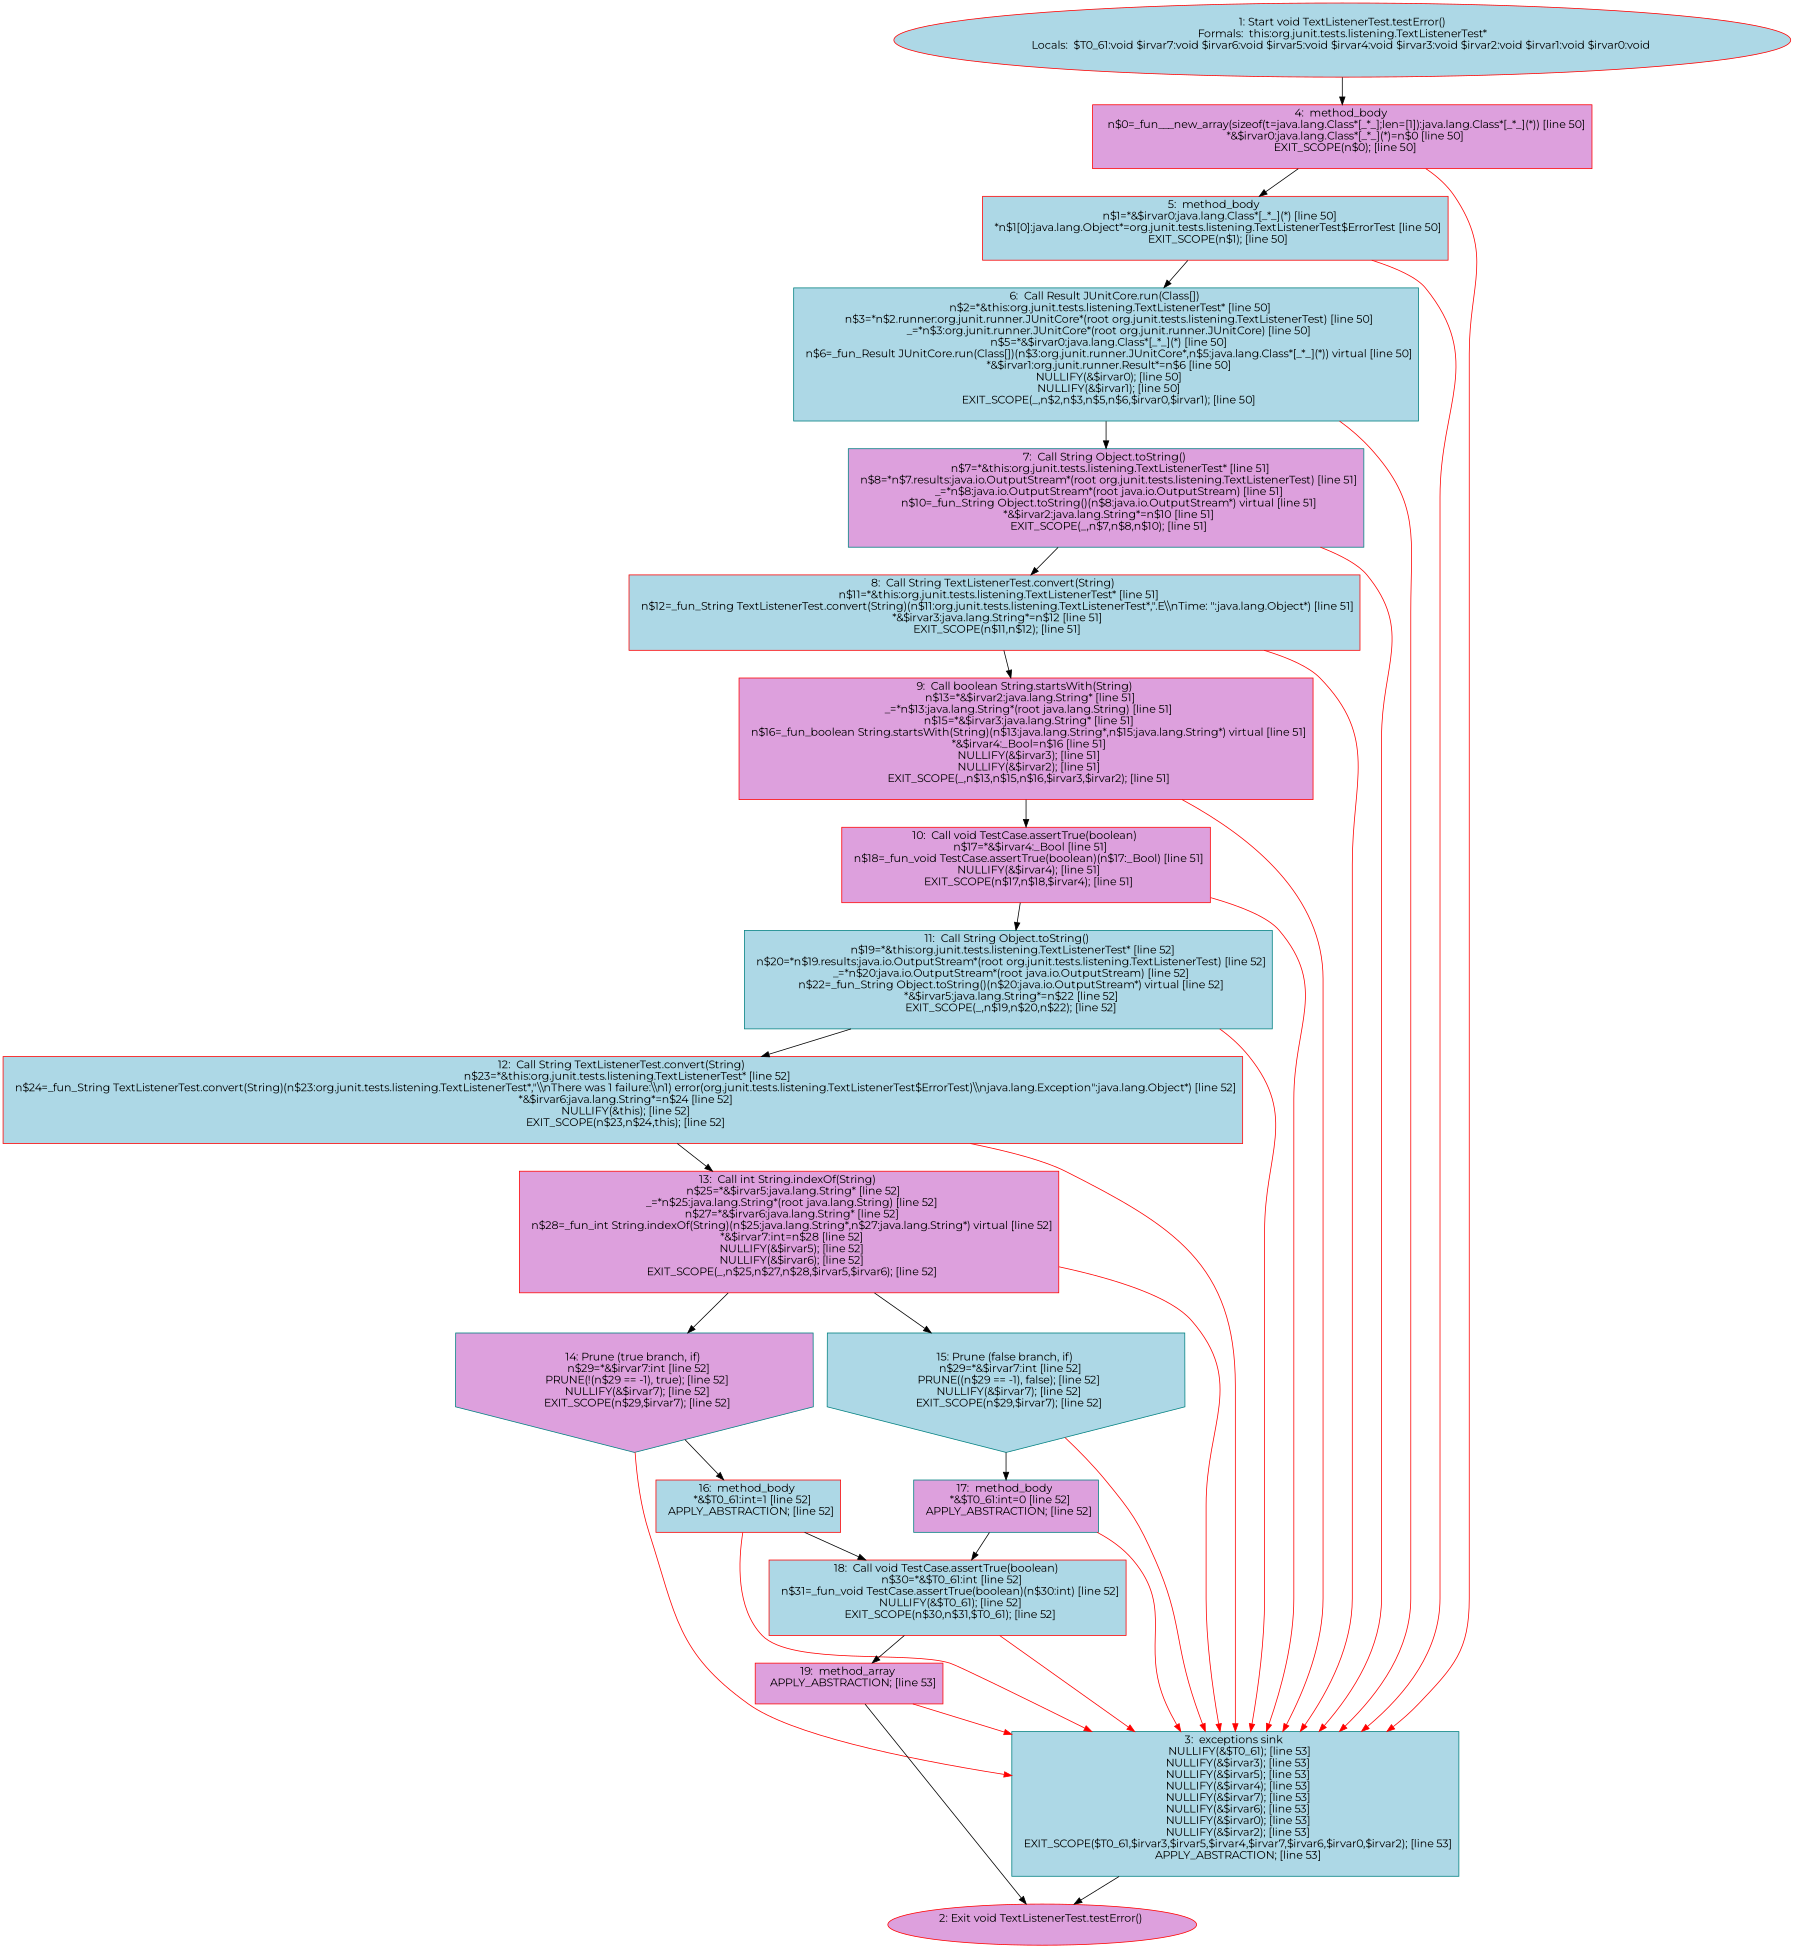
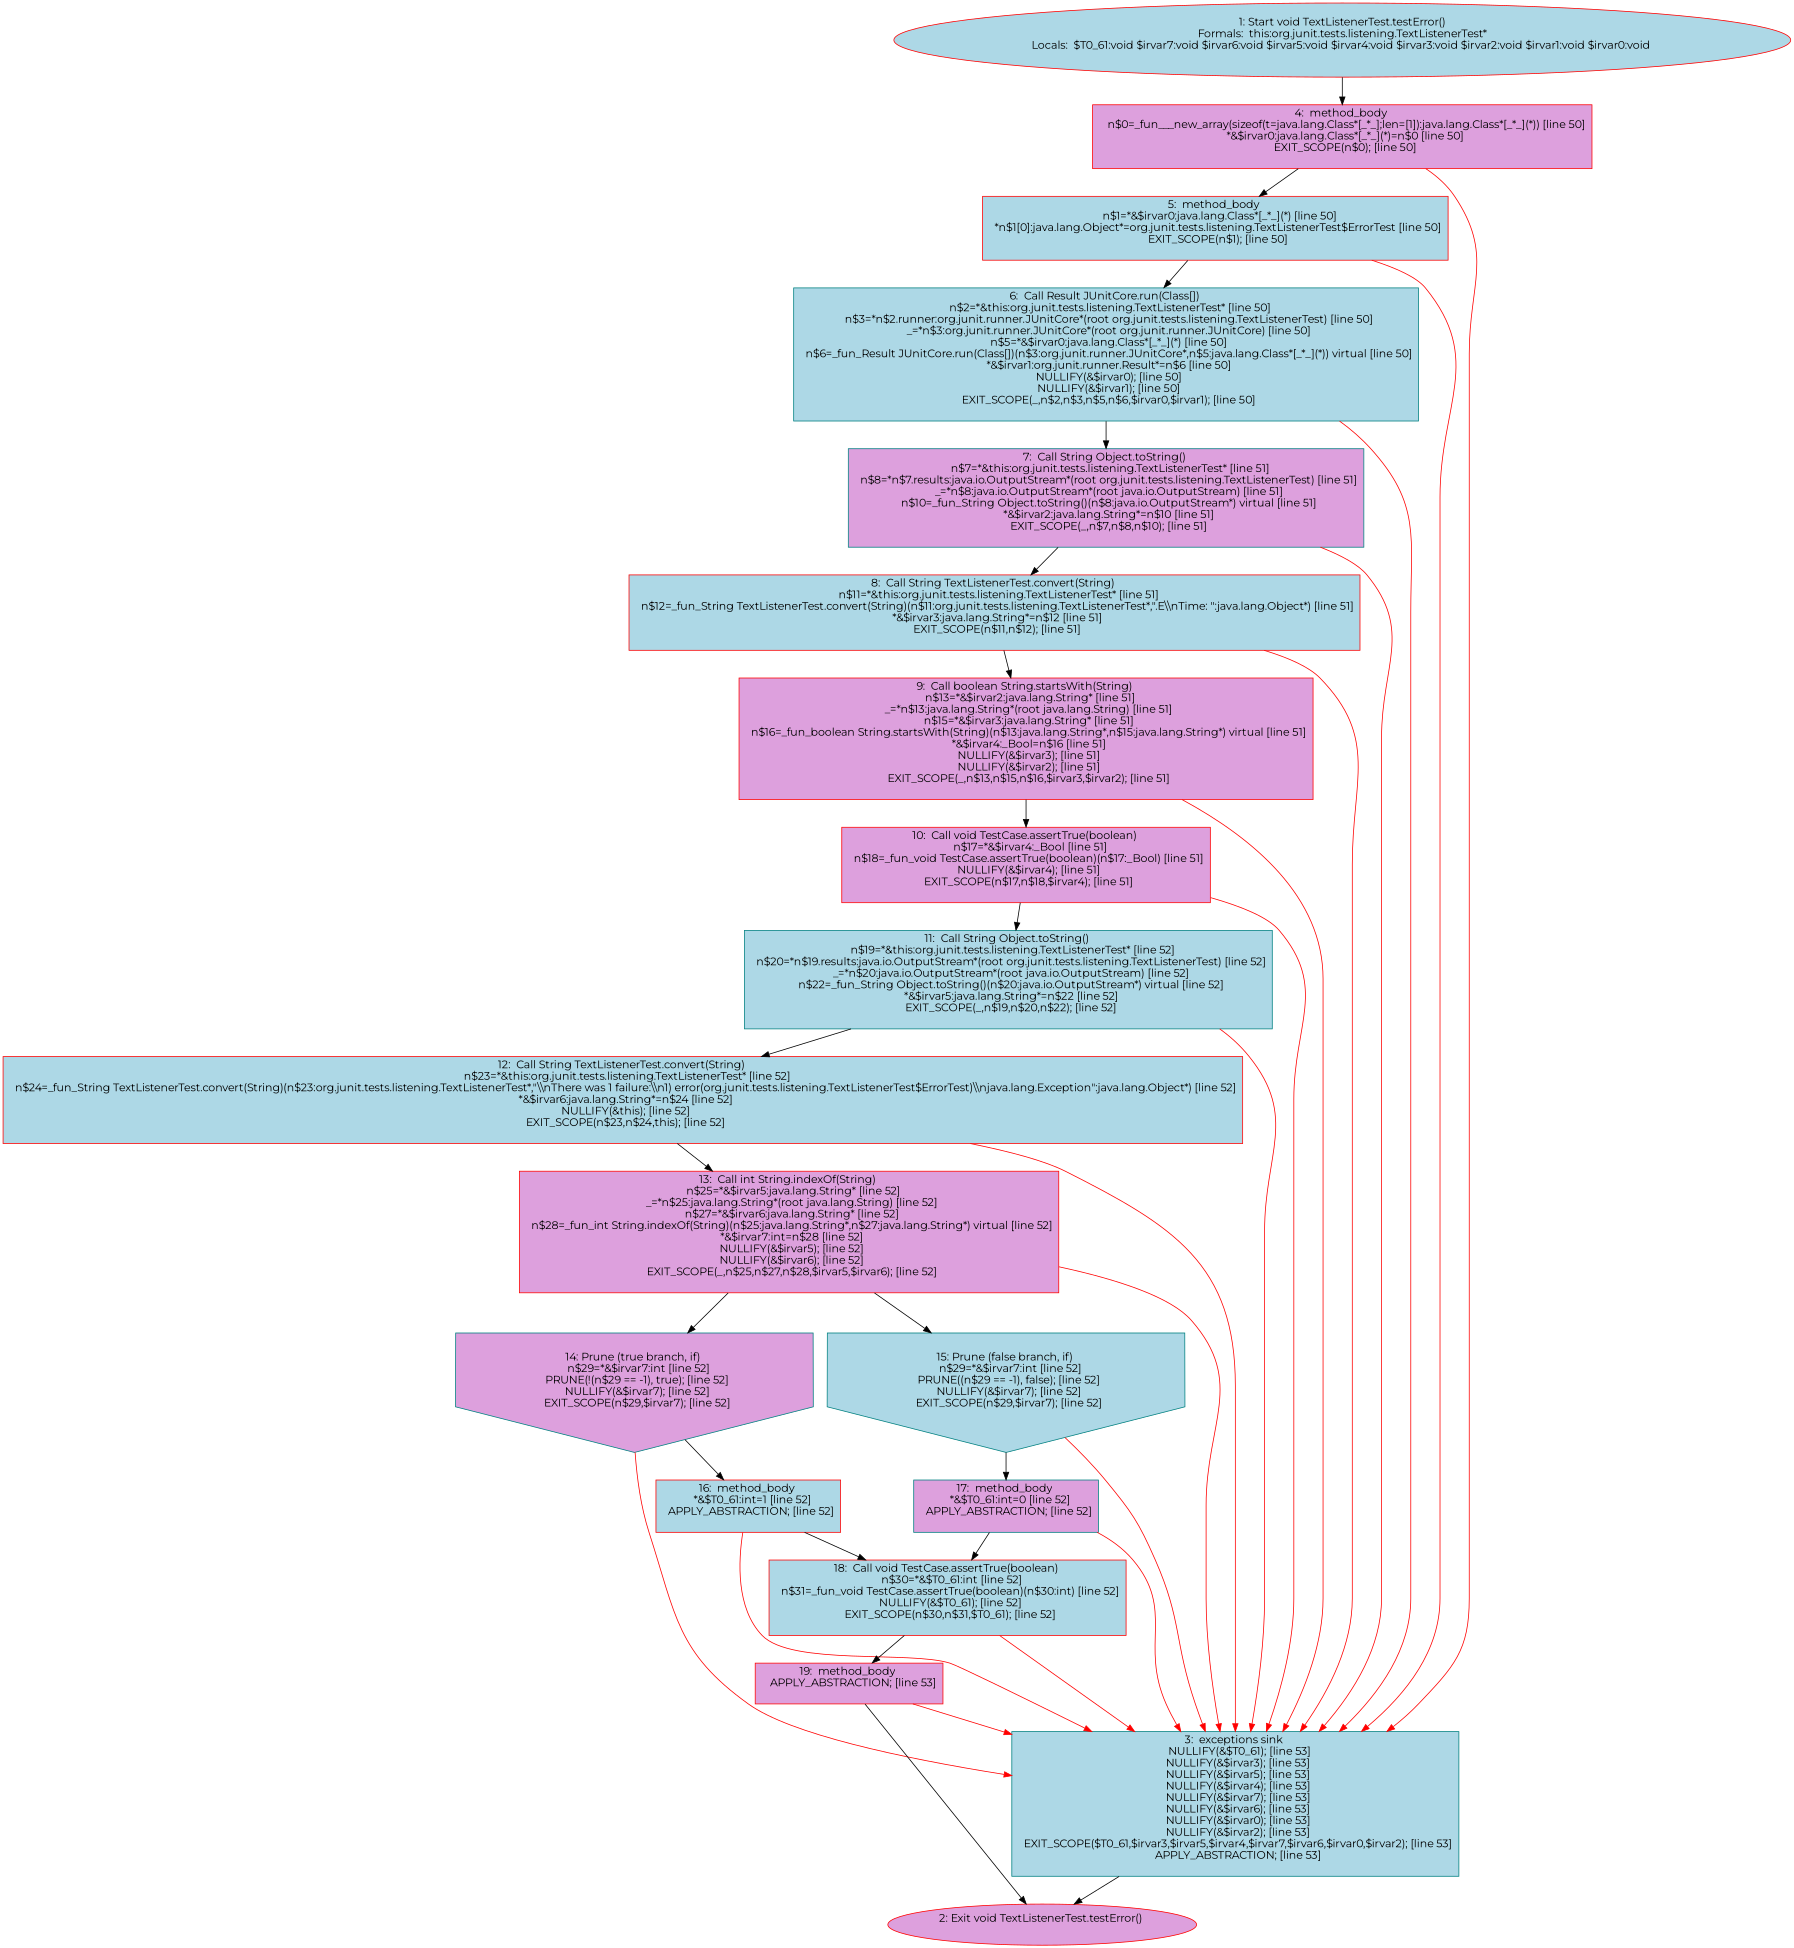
  digraph {
    fontname=Montserrat
    node [color=red style=filled fillcolor=lightblue fontname=Montserrat shape=box]
    edge [fontname=Montserrat]
    n1 [label="1: Start void TextListenerTest.testError()\nFormals:  this:org.junit.tests.listening.TextListenerTest*\nLocals:  $T0_61:void $irvar7:void $irvar6:void $irvar5:void $irvar4:void $irvar3:void $irvar2:void $irvar1:void $irvar0:void \n  " shape=""]
    n2 [label="4:  method_body \n   n$0=_fun___new_array(sizeof(t=java.lang.Class*[_*_];len=[1]):java.lang.Class*[_*_](*)) [line 50]\n  *&$irvar0:java.lang.Class*[_*_](*)=n$0 [line 50]\n  EXIT_SCOPE(n$0); [line 50]\n " fillcolor=plum]
    n3 [label="3:  exceptions sink \n   NULLIFY(&$T0_61); [line 53]\n  NULLIFY(&$irvar3); [line 53]\n  NULLIFY(&$irvar5); [line 53]\n  NULLIFY(&$irvar4); [line 53]\n  NULLIFY(&$irvar7); [line 53]\n  NULLIFY(&$irvar6); [line 53]\n  NULLIFY(&$irvar0); [line 53]\n  NULLIFY(&$irvar2); [line 53]\n  EXIT_SCOPE($T0_61,$irvar3,$irvar5,$irvar4,$irvar7,$irvar6,$irvar0,$irvar2); [line 53]\n  APPLY_ABSTRACTION; [line 53]\n " color=teal]
    n4 [label="5:  method_body \n   n$1=*&$irvar0:java.lang.Class*[_*_](*) [line 50]\n  *n$1[0]:java.lang.Object*=org.junit.tests.listening.TextListenerTest$ErrorTest [line 50]\n  EXIT_SCOPE(n$1); [line 50]\n "]
    n5 [label="2: Exit void TextListenerTest.testError() \n  " fillcolor=plum shape=""]
    n6 [label="6:  Call Result JUnitCore.run(Class[]) \n   n$2=*&this:org.junit.tests.listening.TextListenerTest* [line 50]\n  n$3=*n$2.runner:org.junit.runner.JUnitCore*(root org.junit.tests.listening.TextListenerTest) [line 50]\n  _=*n$3:org.junit.runner.JUnitCore*(root org.junit.runner.JUnitCore) [line 50]\n  n$5=*&$irvar0:java.lang.Class*[_*_](*) [line 50]\n  n$6=_fun_Result JUnitCore.run(Class[])(n$3:org.junit.runner.JUnitCore*,n$5:java.lang.Class*[_*_](*)) virtual [line 50]\n  *&$irvar1:org.junit.runner.Result*=n$6 [line 50]\n  NULLIFY(&$irvar0); [line 50]\n  NULLIFY(&$irvar1); [line 50]\n  EXIT_SCOPE(_,n$2,n$3,n$5,n$6,$irvar0,$irvar1); [line 50]\n " color=teal]
    n7 [label="7:  Call String Object.toString() \n   n$7=*&this:org.junit.tests.listening.TextListenerTest* [line 51]\n  n$8=*n$7.results:java.io.OutputStream*(root org.junit.tests.listening.TextListenerTest) [line 51]\n  _=*n$8:java.io.OutputStream*(root java.io.OutputStream) [line 51]\n  n$10=_fun_String Object.toString()(n$8:java.io.OutputStream*) virtual [line 51]\n  *&$irvar2:java.lang.String*=n$10 [line 51]\n  EXIT_SCOPE(_,n$7,n$8,n$10); [line 51]\n " fillcolor=plum color=teal]
    n8 [label="8:  Call String TextListenerTest.convert(String) \n   n$11=*&this:org.junit.tests.listening.TextListenerTest* [line 51]\n  n$12=_fun_String TextListenerTest.convert(String)(n$11:org.junit.tests.listening.TextListenerTest*,\".E\\\\nTime: \":java.lang.Object*) [line 51]\n  *&$irvar3:java.lang.String*=n$12 [line 51]\n  EXIT_SCOPE(n$11,n$12); [line 51]\n "]
    n9 [label="9:  Call boolean String.startsWith(String) \n   n$13=*&$irvar2:java.lang.String* [line 51]\n  _=*n$13:java.lang.String*(root java.lang.String) [line 51]\n  n$15=*&$irvar3:java.lang.String* [line 51]\n  n$16=_fun_boolean String.startsWith(String)(n$13:java.lang.String*,n$15:java.lang.String*) virtual [line 51]\n  *&$irvar4:_Bool=n$16 [line 51]\n  NULLIFY(&$irvar3); [line 51]\n  NULLIFY(&$irvar2); [line 51]\n  EXIT_SCOPE(_,n$13,n$15,n$16,$irvar3,$irvar2); [line 51]\n " fillcolor=plum]
    n10 [label="10:  Call void TestCase.assertTrue(boolean) \n   n$17=*&$irvar4:_Bool [line 51]\n  n$18=_fun_void TestCase.assertTrue(boolean)(n$17:_Bool) [line 51]\n  NULLIFY(&$irvar4); [line 51]\n  EXIT_SCOPE(n$17,n$18,$irvar4); [line 51]\n " fillcolor=plum]
    n11 [label="11:  Call String Object.toString() \n   n$19=*&this:org.junit.tests.listening.TextListenerTest* [line 52]\n  n$20=*n$19.results:java.io.OutputStream*(root org.junit.tests.listening.TextListenerTest) [line 52]\n  _=*n$20:java.io.OutputStream*(root java.io.OutputStream) [line 52]\n  n$22=_fun_String Object.toString()(n$20:java.io.OutputStream*) virtual [line 52]\n  *&$irvar5:java.lang.String*=n$22 [line 52]\n  EXIT_SCOPE(_,n$19,n$20,n$22); [line 52]\n " color=teal]
    n12 [label="12:  Call String TextListenerTest.convert(String) \n   n$23=*&this:org.junit.tests.listening.TextListenerTest* [line 52]\n  n$24=_fun_String TextListenerTest.convert(String)(n$23:org.junit.tests.listening.TextListenerTest*,\"\\\\nThere was 1 failure:\\\\n1) error(org.junit.tests.listening.TextListenerTest$ErrorTest)\\\\njava.lang.Exception\":java.lang.Object*) [line 52]\n  *&$irvar6:java.lang.String*=n$24 [line 52]\n  NULLIFY(&this); [line 52]\n  EXIT_SCOPE(n$23,n$24,this); [line 52]\n "]
    n13 [label="13:  Call int String.indexOf(String) \n   n$25=*&$irvar5:java.lang.String* [line 52]\n  _=*n$25:java.lang.String*(root java.lang.String) [line 52]\n  n$27=*&$irvar6:java.lang.String* [line 52]\n  n$28=_fun_int String.indexOf(String)(n$25:java.lang.String*,n$27:java.lang.String*) virtual [line 52]\n  *&$irvar7:int=n$28 [line 52]\n  NULLIFY(&$irvar5); [line 52]\n  NULLIFY(&$irvar6); [line 52]\n  EXIT_SCOPE(_,n$25,n$27,n$28,$irvar5,$irvar6); [line 52]\n " fillcolor=plum]
    n14 [label="14: Prune (true branch, if) \n   n$29=*&$irvar7:int [line 52]\n  PRUNE(!(n$29 == -1), true); [line 52]\n  NULLIFY(&$irvar7); [line 52]\n  EXIT_SCOPE(n$29,$irvar7); [line 52]\n " shape=invhouse fillcolor=plum color=teal]
    n15 [label="15: Prune (false branch, if) \n   n$29=*&$irvar7:int [line 52]\n  PRUNE((n$29 == -1), false); [line 52]\n  NULLIFY(&$irvar7); [line 52]\n  EXIT_SCOPE(n$29,$irvar7); [line 52]\n " shape=invhouse color=teal]
    n16 [label="16:  method_body \n   *&$T0_61:int=1 [line 52]\n  APPLY_ABSTRACTION; [line 52]\n "]
    n17 [label="17:  method_body \n   *&$T0_61:int=0 [line 52]\n  APPLY_ABSTRACTION; [line 52]\n " fillcolor=plum color=teal]
    n18 [label="18:  Call void TestCase.assertTrue(boolean) \n   n$30=*&$T0_61:int [line 52]\n  n$31=_fun_void TestCase.assertTrue(boolean)(n$30:int) [line 52]\n  NULLIFY(&$T0_61); [line 52]\n  EXIT_SCOPE(n$30,n$31,$T0_61); [line 52]\n "]
-   n19 [label="19:  method_array \n   APPLY_ABSTRACTION; [line 53]\n " fillcolor=plum]
+   n19 [label="19:  method_body \n   APPLY_ABSTRACTION; [line 53]\n " fillcolor=plum]
    n1 -> n2
    n2 -> n3 [color=red]
    n2 -> n4
    n3 -> n5
    n4 -> n3 [color=red]
    n4 -> n6
    n6 -> n3 [color=red]
    n6 -> n7
    n7 -> n3 [color=red]
    n7 -> n8
    n8 -> n3 [color=red]
    n8 -> n9
    n9 -> n3 [color=red]
    n9 -> n10
    n10 -> n3 [color=red]
    n10 -> n11
    n11 -> n3 [color=red]
    n11 -> n12
    n12 -> n3 [color=red]
    n12 -> n13
    n13 -> n3 [color=red]
    n13 -> n14
    n13 -> n15
    n14 -> n3 [color=red]
    n14 -> n16
    n15 -> n3 [color=red]
    n15 -> n17
    n16 -> n3 [color=red]
    n16 -> n18
    n17 -> n3 [color=red]
    n17 -> n18
    n18 -> n3 [color=red]
    n18 -> n19
    n19 -> n3 [color=red]
    n19 -> n5
  }
